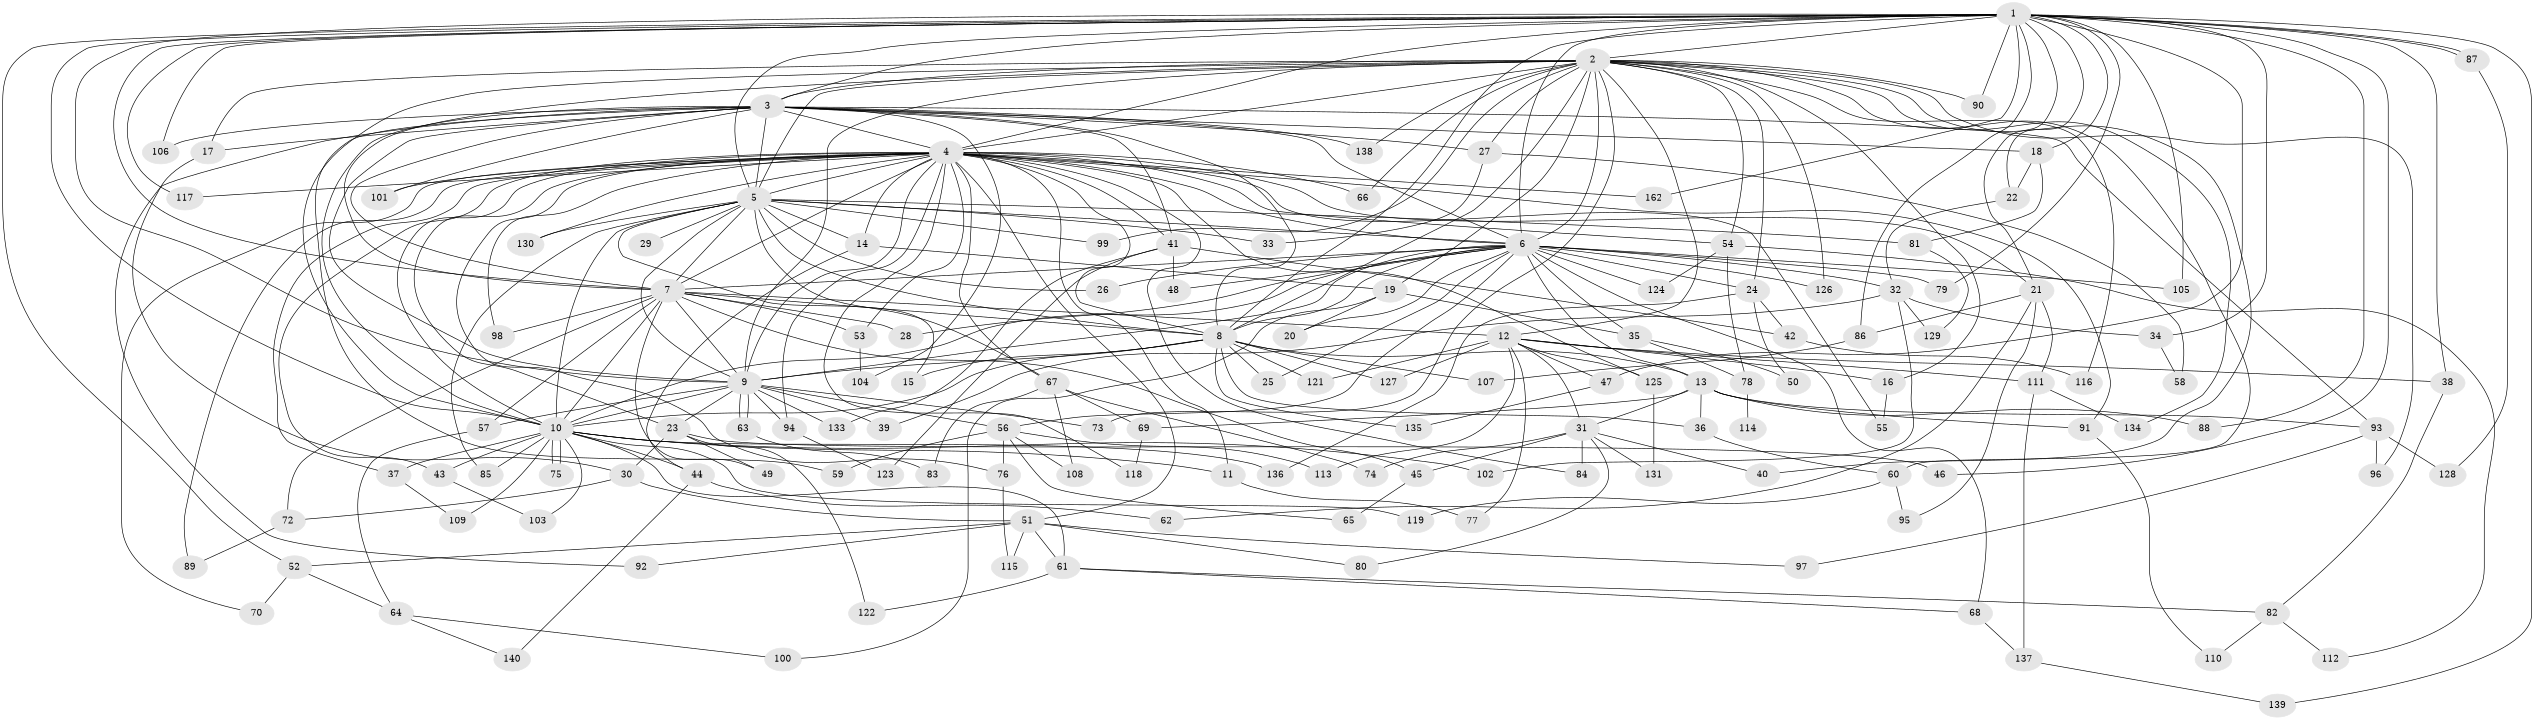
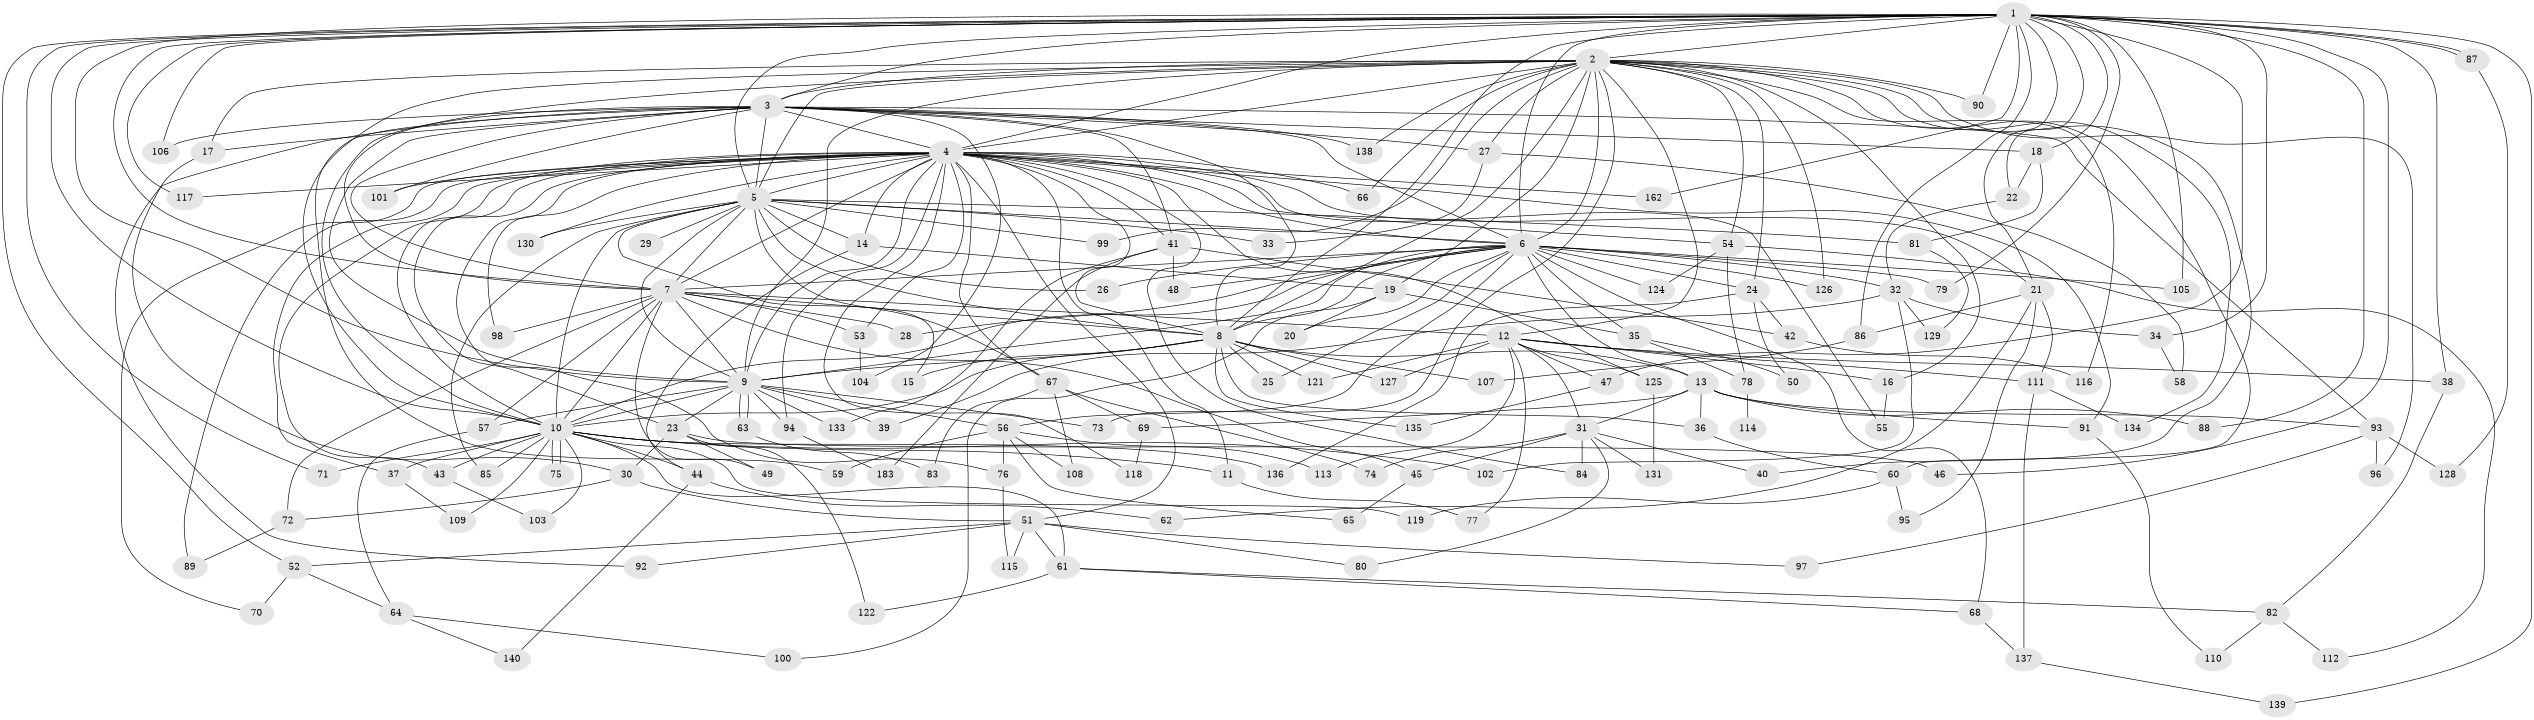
  graph {
    node [color=gray90 style=filled]
    1
    2
    3
    4
    5
    6
    7
    8
    9
    10
    18
    21
    22
    34
    38
    46
    47
    52
+   71
    79
    86
    87
    88
    90
    105
    106
    117
    n28 [label=162]
    139
    12
    16
    17
    19
    24
    27
    40
    54
    60
    66
    73
    96
    99
    116
    126
    134
    138
    41
    59
    92
    93
    101
    104
    11
    14
    23
    37
    43
    51
    53
    55
    67
    70
    76
    84
    89
    91
    94
    98
    118
    125
    130
    29
    15
    26
    33
    81
    85
    13
    20
    25
    28
    32
    35
    48
    56
    68
    124
    45
    49
    57
    72
    36
    107
    121
    127
    135
    39
    63
    133
    44
    61
    75
    102
    103
    109
    119
    136
    111
    62
    95
    58
    82
    64
    128
    77
    31
    113
    30
    100
    42
    50
    78
    112
-   123
+   123 [label=183]
    97
    122
    80
    115
    69
    74
    108
    83
    110
    131
    129
    65
    137
    140
    114
    1 -- 2
    1 -- 3
    1 -- 4
    1 -- 5
    1 -- 6
    1 -- 7
    1 -- 8
    1 -- 9
    1 -- 10
    1 -- 18
    1 -- 21
    1 -- 22
    1 -- 34
    1 -- 38
    1 -- 46
    1 -- 47
    1 -- 52
+   1 -- 71
    1 -- 79
    1 -- 86
    1 -- 87
    1 -- 87
    1 -- 88
    1 -- 90
    1 -- 105
    1 -- 106
    1 -- 117
    1 -- n28
    1 -- 139
    2 -- 3
    2 -- 4
    2 -- 5
    2 -- 6
    2 -- 7
    2 -- 8
    2 -- 9
    2 -- 10
    2 -- 90
    2 -- 12
    2 -- 16
    2 -- 17
    2 -- 19
    2 -- 24
    2 -- 27
    2 -- 40
    2 -- 54
    2 -- 60
    2 -- 66
    2 -- 73
    2 -- 96
    2 -- 99
    2 -- 116
    2 -- 126
    2 -- 134
    2 -- 138
    3 -- 4
    3 -- 5
    3 -- 6
    3 -- 7
    3 -- 8
    3 -- 9
    3 -- 10
    3 -- 18
    3 -- 106
    3 -- 17
    3 -- 27
    3 -- 138
    3 -- 41
    3 -- 59
    3 -- 92
    3 -- 93
    3 -- 101
    3 -- 104
    4 -- 5
    4 -- 6
    4 -- 7
    4 -- 8
    4 -- 9
    4 -- 10
    4 -- 21
    4 -- 117
    4 -- n28
    4 -- 54
    4 -- 66
    4 -- 41
    4 -- 101
    4 -- 11
    4 -- 14
    4 -- 23
    4 -- 37
    4 -- 43
    4 -- 51
    4 -- 53
    4 -- 55
    4 -- 67
    4 -- 70
    4 -- 76
    4 -- 84
    4 -- 89
    4 -- 91
    4 -- 94
    4 -- 98
    4 -- 118
    4 -- 125
    4 -- 130
    5 -- 6
    5 -- 7
    5 -- 8
    5 -- 9
    5 -- 10
    5 -- 99
    5 -- 14
    5 -- 67
    5 -- 130
    5 -- 29
    5 -- 15
    5 -- 26
    5 -- 33
    5 -- 81
    5 -- 85
    6 -- 7
    6 -- 8
    6 -- 9
    6 -- 10
    6 -- 79
    6 -- 105
    6 -- 24
    6 -- 126
    6 -- 26
    6 -- 13
    6 -- 20
    6 -- 25
    6 -- 28
    6 -- 32
    6 -- 35
    6 -- 48
    6 -- 56
    6 -- 68
    6 -- 124
    7 -- 8
    7 -- 9
    7 -- 10
    7 -- 12
    7 -- 53
    7 -- 98
    7 -- 28
    7 -- 45
    7 -- 49
    7 -- 57
    7 -- 72
    8 -- 9
    8 -- 10
    8 -- 15
    8 -- 13
    8 -- 25
    8 -- 36
    8 -- 107
    8 -- 121
    8 -- 127
    8 -- 135
    9 -- 10
    9 -- 73
    9 -- 23
    9 -- 94
    9 -- 56
    9 -- 57
    9 -- 39
    9 -- 63
    9 -- 63
    9 -- 133
+   10 -- 71
    10 -- 11
    10 -- 37
    10 -- 43
    10 -- 85
    10 -- 44
    10 -- 61
    10 -- 75
    10 -- 75
    10 -- 102
    10 -- 103
    10 -- 109
    10 -- 119
    10 -- 136
    18 -- 22
    18 -- 81
    21 -- 86
    21 -- 111
    21 -- 62
    21 -- 95
    22 -- 32
    34 -- 58
    38 -- 82
    47 -- 135
    52 -- 70
    52 -- 64
    86 -- 107
    87 -- 128
    12 -- 38
    12 -- 47
    12 -- 16
    12 -- 125
    12 -- 121
    12 -- 127
    12 -- 111
    12 -- 77
    12 -- 31
    12 -- 113
    16 -- 55
    17 -- 30
    19 -- 20
    19 -- 35
    19 -- 100
    24 -- 136
    24 -- 42
    24 -- 50
    27 -- 33
    27 -- 58
    54 -- 124
    54 -- 78
    54 -- 112
    60 -- 119
    60 -- 95
    41 -- 48
    41 -- 133
    41 -- 42
    41 -- 123
    93 -- 96
    93 -- 128
    93 -- 97
    11 -- 77
    14 -- 19
    14 -- 44
    23 -- 46
    23 -- 49
    23 -- 30
    23 -- 122
    37 -- 109
    43 -- 103
    51 -- 52
    51 -- 92
    51 -- 61
    51 -- 97
    51 -- 80
    51 -- 115
    53 -- 104
    67 -- 69
    67 -- 74
    67 -- 108
    67 -- 83
    76 -- 115
    91 -- 110
    94 -- 123
    125 -- 131
    81 -- 129
    13 -- 88
    13 -- 93
    13 -- 91
    13 -- 36
    13 -- 31
    13 -- 69
    32 -- 34
    32 -- 39
    32 -- 102
    32 -- 129
    35 -- 50
    35 -- 78
    56 -- 59
    56 -- 76
    56 -- 113
    56 -- 108
    56 -- 65
    68 -- 137
    45 -- 65
    57 -- 64
    72 -- 89
    36 -- 60
    63 -- 83
    44 -- 62
    44 -- 140
    61 -- 68
    61 -- 82
    61 -- 122
    111 -- 134
    111 -- 137
    82 -- 112
    82 -- 110
    64 -- 100
    64 -- 140
    31 -- 40
    31 -- 84
    31 -- 45
    31 -- 80
    31 -- 74
    31 -- 131
    30 -- 51
    30 -- 72
    42 -- 116
    78 -- 114
    69 -- 118
    137 -- 139
  }
